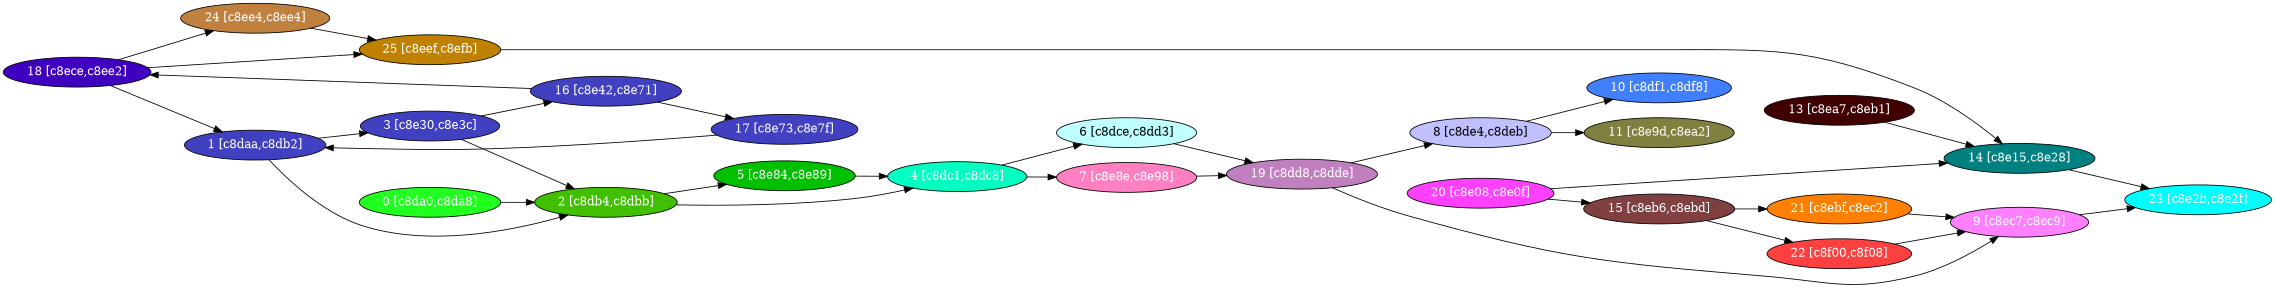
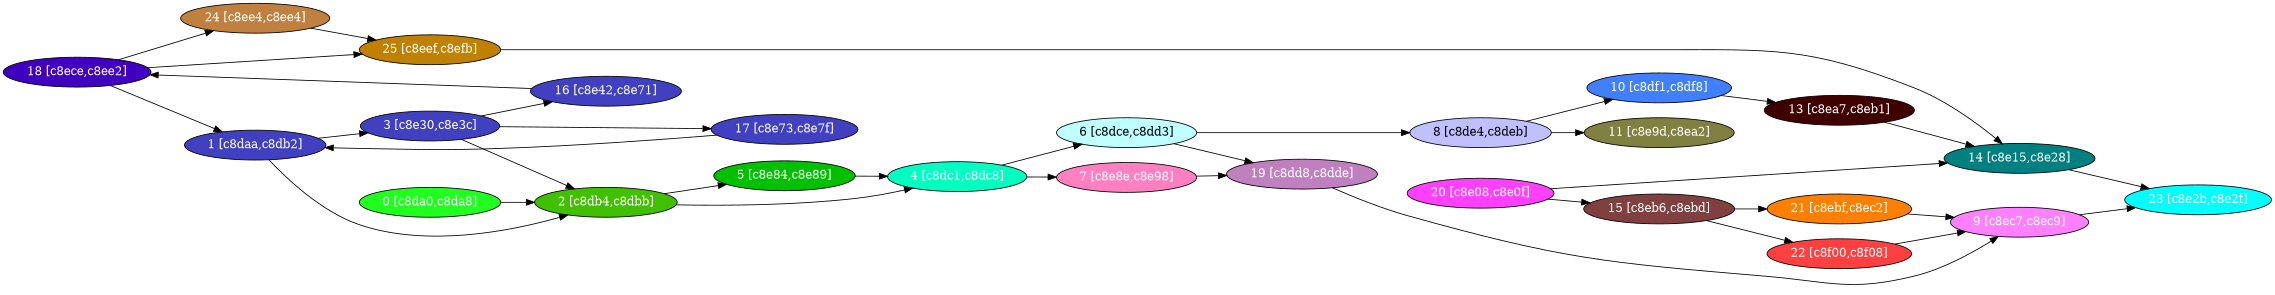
  digraph {
    rankdir=LR
    node [fillcolor="#4040C0" fontcolor="#ffffff" shape=oval style=filled]
    n1 [fillcolor="#20FF20" label="0 [c8da0,c8da8]"]
    n2 [fillcolor="#40C000" label="2 [c8db4,c8dbb]"]
    n3 [label="1 [c8daa,c8db2]"]
    n4 [label="3 [c8e30,c8e3c]"]
    n5 [fillcolor="#00FFC0" label="4 [c8dc1,c8dc8]"]
    n6 [fillcolor="#00C000" label="5 [c8e84,c8e89]"]
    n7 [label="16 [c8e42,c8e71]"]
    n8 [fillcolor="#C0FFFF" fontcolor="#000000" label="6 [c8dce,c8dd3]"]
    n9 [fillcolor="#FF80C0" label="7 [c8e8e,c8e98]"]
    n10 [label="17 [c8e73,c8e7f]"]
    n11 [fillcolor="#4000C0" label="18 [c8ece,c8ee2]"]
    n12 [fillcolor="#C080C0" label="19 [c8dd8,c8dde]"]
    n13 [fillcolor="#C0C0FF" fontcolor="#000000" label="8 [c8de4,c8deb]"]
    n14 [fillcolor="#FF80FF" label="9 [c8ec7,c8ec9]"]
    n15 [fillcolor="#4080FF" label="10 [c8df1,c8df8]"]
    n16 [fillcolor="#808040" label="11 [c8e9d,c8ea2]"]
    n17 [fillcolor="#400000" label="13 [c8ea7,c8eb1]"]
    n18 [fillcolor="#00FFFF" label="23 [c8e2b,c8e2f]"]
    n19 [fillcolor="#008080" label="14 [c8e15,c8e28]"]
    n20 [fillcolor="#FF40FF" label="20 [c8e08,c8e0f]"]
    n21 [fillcolor="#804040" label="15 [c8eb6,c8ebd]"]
    n22 [fillcolor="#FF8000" label="21 [c8ebf,c8ec2]"]
    n23 [fillcolor="#FF4040" label="22 [c8f00,c8f08]"]
    n24 [fillcolor="#C08040" label="24 [c8ee4,c8ee4]"]
    n25 [fillcolor="#C08000" label="25 [c8eef,c8efb]"]
    n1 -> n2
    n2 -> n5
    n2 -> n6
    n3 -> n2
    n3 -> n4
    n4 -> n2
    n4 -> n7
    n5 -> n8
    n5 -> n9
    n6 -> n5
-   n7 -> n10
+   n4 -> n10
    n7 -> n11
    n8 -> n12
    n9 -> n12
    n10 -> n3
    n11 -> n3
    n11 -> n24
    n11 -> n25
-   n12 -> n13
+   n8 -> n13
    n12 -> n14
    n13 -> n15
    n13 -> n16
    n14 -> n18
+   n15 -> n17
    n17 -> n19
    n19 -> n18
    n20 -> n19
    n20 -> n21
    n21 -> n22
    n21 -> n23
    n22 -> n14
    n23 -> n14
    n24 -> n25
    n25 -> n19
  }
